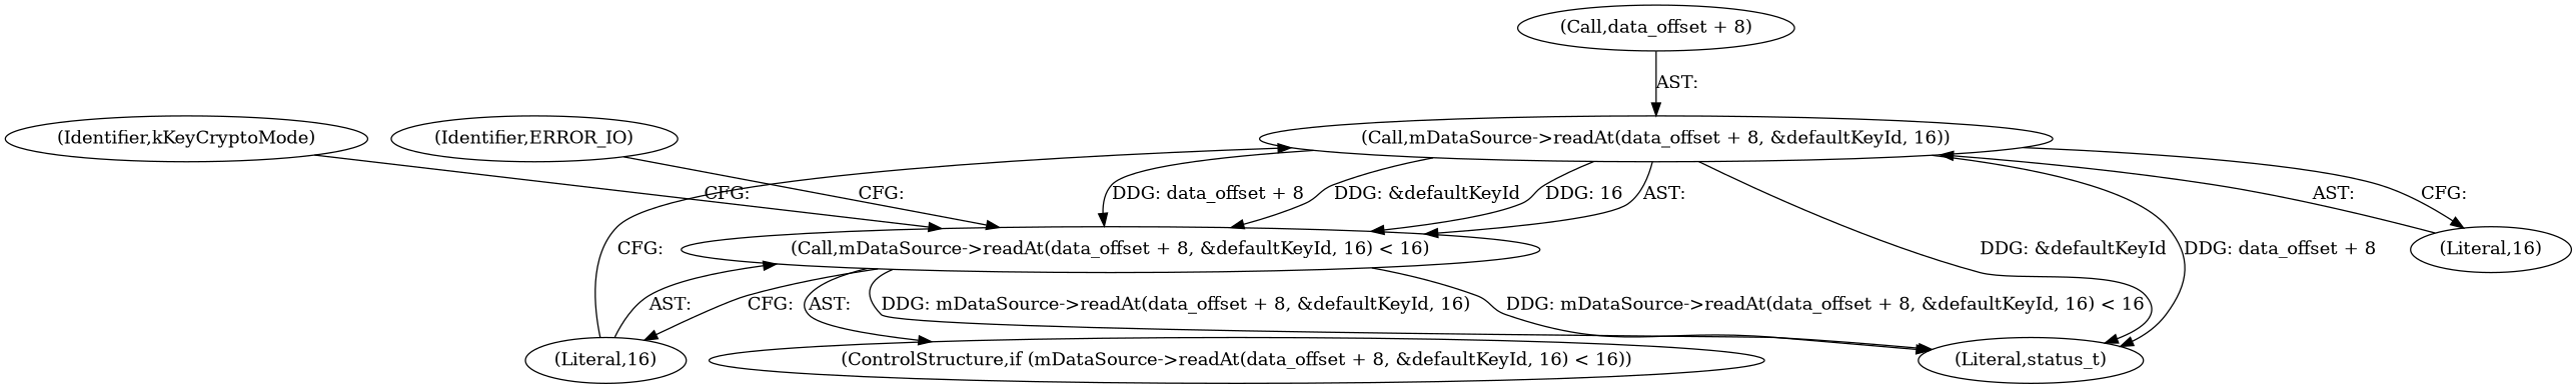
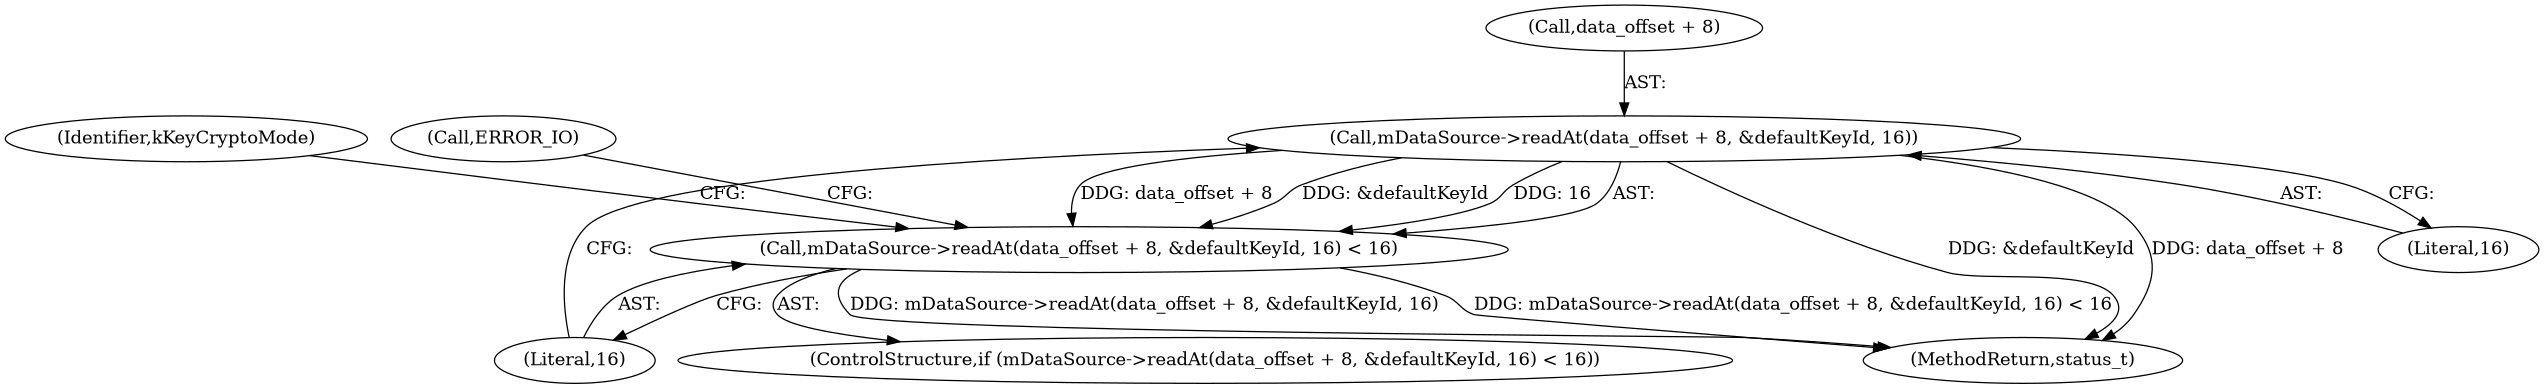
  digraph {
    n1 [label="(Call,mDataSource->readAt(data_offset + 8, &defaultKeyId, 16))"]
    n2 [label="(Call,mDataSource->readAt(data_offset + 8, &defaultKeyId, 16) < 16)"]
-   n3 [label="(Literal,status_t)"]
+   n3 [label="(MethodReturn,status_t)"]
    n4 [label="(Literal,16)"]
    n5 [label="(Literal,16)"]
    n6 [label="(ControlStructure,if (mDataSource->readAt(data_offset + 8, &defaultKeyId, 16) < 16))"]
    n7 [label="(Call,data_offset + 8)"]
    n8 [label="(Identifier,kKeyCryptoMode)"]
-   n9 [label="(Identifier,ERROR_IO)"]
+   n9 [label="(Call,ERROR_IO)"]
    n1 -> n2 [label="AST: "]
    n1 -> n2 [label="DDG: data_offset + 8"]
    n1 -> n2 [label="DDG: &defaultKeyId"]
    n1 -> n2 [label="DDG: 16"]
    n1 -> n3 [label="DDG: &defaultKeyId"]
    n1 -> n3 [label="DDG: data_offset + 8"]
    n1 -> n4 [label="CFG: "]
    n2 -> n3 [label="DDG: mDataSource->readAt(data_offset + 8, &defaultKeyId, 16) < 16"]
    n2 -> n3 [label="DDG: mDataSource->readAt(data_offset + 8, &defaultKeyId, 16)"]
    n2 -> n5 [label="CFG: "]
    n2 -> n6 [label="AST: "]
    n4 -> n1 [label="AST: "]
    n5 -> n1 [label="CFG: "]
    n5 -> n2 [label="AST: "]
    n7 -> n1 [label="AST: "]
    n8 -> n2 [label="CFG: "]
    n9 -> n2 [label="CFG: "]
  }
